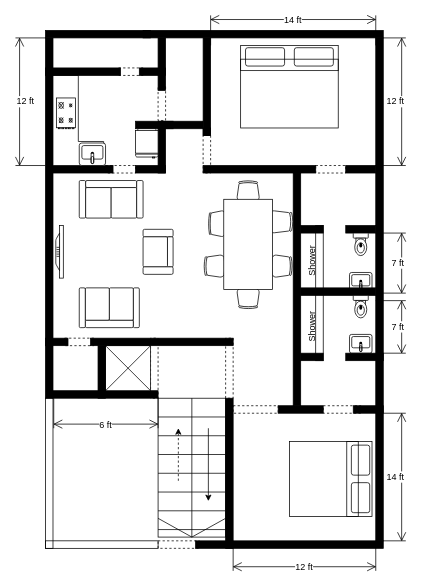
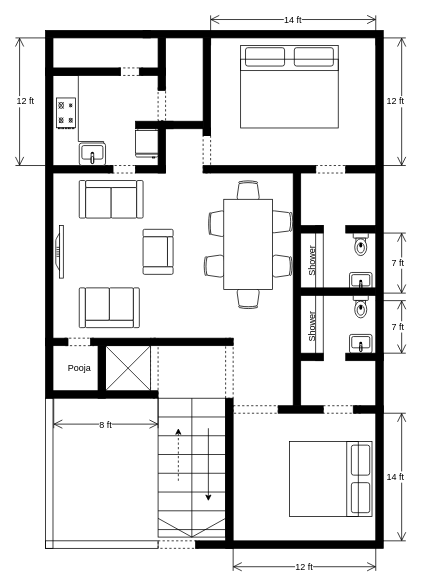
  <mxCell id="0" />
  <mxCell id="1" parent="0" />
  <mxCell id="2" value="" style="verticalLabelPosition=bottom;html=1;verticalAlign=top;align=center;shape=mxgraph.floorplan.wall;fillColor=#000000;direction=south;" parent="1" vertex="1"><mxGeometry x="60" y="50" width="10" height="480" as="geometry" /></mxCell>
  <mxCell id="3" value="" style="verticalLabelPosition=bottom;html=1;verticalAlign=top;align=center;shape=mxgraph.floorplan.wall;fillColor=#000000;" parent="1" vertex="1"><mxGeometry x="260" y="720" width="250" height="10" as="geometry" /></mxCell>
  <mxCell id="4" value="" style="verticalLabelPosition=bottom;html=1;verticalAlign=top;align=center;shape=mxgraph.floorplan.wall;fillColor=#000000;" parent="1" vertex="1"><mxGeometry x="190" y="40" width="320" height="10" as="geometry" /></mxCell>
  <mxCell id="5" value="" style="verticalLabelPosition=bottom;html=1;verticalAlign=top;align=center;shape=mxgraph.floorplan.stairs;direction=south;" parent="1" vertex="1"><mxGeometry x="210" y="530" width="90" height="185" as="geometry" /></mxCell>
  <mxCell id="6" value="" style="verticalLabelPosition=bottom;html=1;verticalAlign=top;align=center;shape=mxgraph.floorplan.wall;fillColor=#000000;direction=south;" parent="1" vertex="1"><mxGeometry x="500" y="50" width="10" height="670" as="geometry" /></mxCell>
  <mxCell id="7" value="" style="verticalLabelPosition=bottom;html=1;verticalAlign=top;align=center;shape=mxgraph.floorplan.wall;fillColor=#000000;" parent="1" vertex="1"><mxGeometry x="70" y="520" width="140" height="10" as="geometry" /></mxCell>
  <mxCell id="8" value="" style="verticalLabelPosition=bottom;html=1;verticalAlign=top;align=center;shape=mxgraph.floorplan.wall;fillColor=none;direction=south;dashed=1;" parent="1" vertex="1"><mxGeometry x="200" y="450" width="10" height="80" as="geometry" /></mxCell>
  <mxCell id="9" value="" style="verticalLabelPosition=bottom;html=1;verticalAlign=top;align=center;shape=mxgraph.floorplan.wall;fillColor=#000000;direction=south;" parent="1" vertex="1"><mxGeometry x="300" y="530" width="10" height="200" as="geometry" /></mxCell>
  <mxCell id="10" value="" style="verticalLabelPosition=bottom;html=1;verticalAlign=top;align=center;shape=mxgraph.floorplan.elevator;" parent="1" vertex="1"><mxGeometry x="140" y="460" width="60" height="60" as="geometry" /></mxCell>
  <mxCell id="11" value="" style="verticalLabelPosition=bottom;html=1;verticalAlign=top;align=center;shape=mxgraph.floorplan.wall;fillColor=#000000;" parent="1" vertex="1"><mxGeometry x="210" y="161" width="60" height="10" as="geometry" /></mxCell>
  <mxCell id="12" value="" style="verticalLabelPosition=bottom;html=1;verticalAlign=top;align=center;shape=mxgraph.floorplan.wall;fillColor=#000000;" parent="1" vertex="1"><mxGeometry x="70" y="220" width="80" height="10" as="geometry" /></mxCell>
  <mxCell id="13" value="" style="verticalLabelPosition=bottom;html=1;verticalAlign=top;align=center;shape=mxgraph.floorplan.wall;fillColor=#000000;" parent="1" vertex="1"><mxGeometry x="370" y="540" width="60" height="10" as="geometry" /></mxCell>
  <mxCell id="14" value="" style="verticalLabelPosition=bottom;html=1;verticalAlign=top;align=center;shape=mxgraph.floorplan.wall;fillColor=none;direction=south;dashed=1;" parent="1" vertex="1"><mxGeometry x="300" y="450" width="10" height="80" as="geometry" /></mxCell>
  <mxCell id="15" value="" style="verticalLabelPosition=bottom;html=1;verticalAlign=top;align=center;shape=mxgraph.floorplan.desk_corner_2;rotation=-90;" parent="1" vertex="1"><mxGeometry x="43.75" y="126.25" width="120" height="67.5" as="geometry" /></mxCell>
  <mxCell id="16" value="" style="verticalLabelPosition=bottom;html=1;verticalAlign=top;align=center;shape=mxgraph.floorplan.wall;fillColor=#000000;" parent="1" vertex="1"><mxGeometry x="120" y="450" width="190" height="10" as="geometry" /></mxCell>
  <mxCell id="17" value="" style="verticalLabelPosition=bottom;html=1;verticalAlign=top;align=center;shape=mxgraph.floorplan.wall;fillColor=none;dashed=1;" parent="1" vertex="1"><mxGeometry x="310" y="540" width="60" height="10" as="geometry" /></mxCell>
  <mxCell id="18" value="" style="verticalLabelPosition=bottom;html=1;verticalAlign=top;align=center;shape=mxgraph.floorplan.wall;fillColor=#000000;direction=south;" parent="1" vertex="1"><mxGeometry x="390" y="230" width="10" height="310" as="geometry" /></mxCell>
  <mxCell id="19" value="" style="verticalLabelPosition=bottom;html=1;verticalAlign=top;align=center;shape=mxgraph.floorplan.wall;fillColor=#000000;" parent="1" vertex="1"><mxGeometry x="460" y="470" width="50" height="10" as="geometry" /></mxCell>
  <mxCell id="20" value="" style="verticalLabelPosition=bottom;html=1;verticalAlign=top;align=center;shape=mxgraph.floorplan.wall;fillColor=#000000;" parent="1" vertex="1"><mxGeometry x="470" y="540" width="40" height="10" as="geometry" /></mxCell>
  <mxCell id="21" value="" style="verticalLabelPosition=bottom;html=1;verticalAlign=top;align=center;shape=mxgraph.floorplan.bed_double;fillColor=none;rotation=90;" parent="1" vertex="1"><mxGeometry x="390" y="582.5" width="100" height="110" as="geometry" /></mxCell>
  <mxCell id="22" value="" style="verticalLabelPosition=bottom;html=1;verticalAlign=top;align=center;shape=mxgraph.floorplan.wall;fillColor=#000000;" parent="1" vertex="1"><mxGeometry x="400" y="383" width="100" height="10" as="geometry" /></mxCell>
  <mxCell id="23" value="" style="verticalLabelPosition=bottom;html=1;verticalAlign=top;align=center;shape=mxgraph.floorplan.bed_double;fillColor=none;" parent="1" vertex="1"><mxGeometry x="320" y="60" width="130" height="110" as="geometry" /></mxCell>
  <mxCell id="24" value="" style="verticalLabelPosition=bottom;html=1;verticalAlign=top;align=center;shape=mxgraph.floorplan.wall;fillColor=#000000;direction=south;" parent="1" vertex="1"><mxGeometry x="270" y="50" width="10" height="130" as="geometry" /></mxCell>
  <mxCell id="25" value="" style="verticalLabelPosition=bottom;html=1;verticalAlign=top;align=center;shape=mxgraph.floorplan.wall;fillColor=#000000;" parent="1" vertex="1"><mxGeometry x="270" y="220" width="150" height="10" as="geometry" /></mxCell>
  <mxCell id="26" value="" style="verticalLabelPosition=bottom;html=1;verticalAlign=top;align=center;shape=mxgraph.floorplan.wall;fillColor=#000000;direction=south;" parent="1" vertex="1"><mxGeometry x="210" y="170" width="10" height="60" as="geometry" /></mxCell>
  <mxCell id="27" value="" style="verticalLabelPosition=bottom;html=1;verticalAlign=top;align=center;shape=mxgraph.floorplan.wall;fillColor=#000000;" parent="1" vertex="1"><mxGeometry x="270" y="170" width="10" height="10" as="geometry" /></mxCell>
  <mxCell id="28" value="" style="verticalLabelPosition=bottom;html=1;verticalAlign=top;align=center;shape=mxgraph.floorplan.wall;fillColor=none;direction=south;strokeColor=default;" parent="1" vertex="1"><mxGeometry x="420" y="390" width="10" height="90" as="geometry" /></mxCell>
  <mxCell id="29" value="" style="verticalLabelPosition=bottom;html=1;verticalAlign=top;align=center;shape=mxgraph.floorplan.wall;fillColor=#000000;" parent="1" vertex="1"><mxGeometry x="460" y="300" width="40" height="10" as="geometry" /></mxCell>
  <mxCell id="30" value="" style="verticalLabelPosition=bottom;html=1;verticalAlign=top;align=center;shape=mxgraph.floorplan.wall;fillColor=none;direction=south;" parent="1" vertex="1"><mxGeometry x="420" y="300" width="10" height="90" as="geometry" /></mxCell>
  <mxCell id="31" value="" style="verticalLabelPosition=bottom;html=1;verticalAlign=top;align=center;shape=mxgraph.floorplan.wall;fillColor=#000000;" parent="1" vertex="1"><mxGeometry x="460" y="220" width="40" height="10" as="geometry" /></mxCell>
  <mxCell id="32" value="" style="verticalLabelPosition=bottom;html=1;verticalAlign=top;align=center;shape=mxgraph.floorplan.wall;fillColor=none;dashed=1;" parent="1" vertex="1"><mxGeometry x="420" y="220" width="40" height="10" as="geometry" /></mxCell>
  <mxCell id="33" value="" style="verticalLabelPosition=bottom;html=1;verticalAlign=top;align=center;shape=mxgraph.floorplan.wall;fillColor=none;dashed=1;" parent="1" vertex="1"><mxGeometry x="430" y="540" width="50" height="10" as="geometry" /></mxCell>
  <mxCell id="34" value="" style="verticalLabelPosition=bottom;html=1;verticalAlign=top;align=center;shape=mxgraph.floorplan.toilet;fillColor=default;" parent="1" vertex="1"><mxGeometry x="470" y="310" width="20" height="30" as="geometry" /></mxCell>
  <mxCell id="35" value="" style="verticalLabelPosition=bottom;html=1;verticalAlign=top;align=center;shape=mxgraph.floorplan.toilet;fillColor=default;" parent="1" vertex="1"><mxGeometry x="470" y="393" width="20" height="30" as="geometry" /></mxCell>
  <mxCell id="36" value="" style="verticalLabelPosition=bottom;html=1;verticalAlign=top;align=center;shape=mxgraph.floorplan.wall;fillColor=#000000;" parent="1" vertex="1"><mxGeometry x="400" y="300" width="30" height="10" as="geometry" /></mxCell>
  <mxCell id="37" value="" style="verticalLabelPosition=bottom;html=1;verticalAlign=top;align=center;shape=mxgraph.floorplan.wall;fillColor=#000000;" parent="1" vertex="1"><mxGeometry x="400" y="470" width="30" height="10" as="geometry" /></mxCell>
  <mxCell id="38" value="" style="verticalLabelPosition=bottom;html=1;verticalAlign=top;align=center;shape=mxgraph.floorplan.sink_2;strokeColor=default;fillColor=none;rotation=-180;" parent="1" vertex="1"><mxGeometry x="465" y="445" width="30" height="25" as="geometry" /></mxCell>
  <mxCell id="39" value="" style="verticalLabelPosition=bottom;html=1;verticalAlign=top;align=center;shape=mxgraph.floorplan.sink_2;strokeColor=default;fillColor=none;rotation=-180;" parent="1" vertex="1"><mxGeometry x="465" y="362.5" width="30" height="25" as="geometry" /></mxCell>
  <mxCell id="40" value="" style="verticalLabelPosition=bottom;html=1;verticalAlign=top;align=center;shape=mxgraph.floorplan.wall;fillColor=none;strokeColor=default;dashed=1;" parent="1" vertex="1"><mxGeometry x="157.5" y="90" width="32.5" height="10" as="geometry" /></mxCell>
  <mxCell id="41" value="" style="verticalLabelPosition=bottom;html=1;verticalAlign=top;align=center;shape=mxgraph.floorplan.wall;fillColor=#000000;strokeColor=default;" parent="1" vertex="1"><mxGeometry x="60" y="40" width="140" height="10" as="geometry" /></mxCell>
  <mxCell id="42" value="" style="verticalLabelPosition=bottom;html=1;verticalAlign=top;align=center;shape=mxgraph.floorplan.wall;fillColor=none;dashed=1;strokeColor=default;" parent="1" vertex="1"><mxGeometry x="140" y="220" width="40" height="10" as="geometry" /></mxCell>
  <mxCell id="43" value="" style="verticalLabelPosition=bottom;html=1;verticalAlign=top;align=center;shape=mxgraph.floorplan.wall;fillColor=#000000;strokeColor=default;" parent="1" vertex="1"><mxGeometry x="180" y="220" width="40" height="10" as="geometry" /></mxCell>
  <mxCell id="44" value="" style="verticalLabelPosition=bottom;html=1;verticalAlign=top;align=center;shape=mxgraph.floorplan.wall;fillColor=none;direction=south;strokeColor=default;dashed=1;" parent="1" vertex="1"><mxGeometry x="270" y="180" width="10" height="50" as="geometry" /></mxCell>
  <mxCell id="45" value="" style="verticalLabelPosition=bottom;html=1;verticalAlign=top;align=center;shape=mxgraph.floorplan.couch;strokeColor=default;fillColor=default;rotation=0;" parent="1" vertex="1"><mxGeometry x="105" y="240" width="85" height="50" as="geometry" /></mxCell>
  <mxCell id="46" value="" style="verticalLabelPosition=bottom;html=1;verticalAlign=top;align=center;shape=mxgraph.floorplan.wall;fillColor=none;strokeColor=default;dashed=1;" parent="1" vertex="1"><mxGeometry x="85.5" y="450" width="39" height="10" as="geometry" /></mxCell>
  <mxCell id="47" value="" style="verticalLabelPosition=bottom;html=1;verticalAlign=top;align=center;shape=mxgraph.floorplan.wall;fillColor=#000000;direction=south;strokeColor=default;" parent="1" vertex="1"><mxGeometry x="130" y="460" width="10" height="70" as="geometry" /></mxCell>
  <mxCell id="48" value="" style="verticalLabelPosition=bottom;html=1;verticalAlign=top;align=center;shape=mxgraph.floorplan.wall;fillColor=#000000;strokeColor=default;" parent="1" vertex="1"><mxGeometry x="60" y="450" width="30" height="10" as="geometry" /></mxCell>
  <mxCell id="49" value="" style="verticalLabelPosition=bottom;html=1;verticalAlign=top;align=center;shape=mxgraph.floorplan.wall;fillColor=none;strokeColor=default;" parent="1" vertex="1"><mxGeometry x="60" y="720" width="150" height="10" as="geometry" /></mxCell>
  <mxCell id="50" value="" style="verticalLabelPosition=bottom;html=1;verticalAlign=top;align=center;shape=mxgraph.floorplan.wall;fillColor=none;direction=south;strokeColor=default;" parent="1" vertex="1"><mxGeometry x="60" y="530" width="10" height="200" as="geometry" /></mxCell>
  <mxCell id="51" value="" style="verticalLabelPosition=bottom;html=1;verticalAlign=top;align=center;shape=mxgraph.floorplan.wall;fillColor=#000000;direction=south;strokeColor=default;rotation=90;" parent="1" vertex="1"><mxGeometry x="197.5" y="77.5" width="10" height="35" as="geometry" /></mxCell>
  <mxCell id="52" value="" style="verticalLabelPosition=bottom;html=1;verticalAlign=top;align=center;shape=mxgraph.floorplan.wall;fillColor=none;direction=south;strokeColor=default;dashed=1;" parent="1" vertex="1"><mxGeometry x="210" y="115" width="10" height="45" as="geometry" /></mxCell>
  <mxCell id="53" value="" style="verticalLabelPosition=bottom;html=1;verticalAlign=top;align=center;shape=mxgraph.floorplan.range_1;strokeColor=default;fillColor=default;" parent="1" vertex="1"><mxGeometry x="74.5" y="130" width="25.5" height="41" as="geometry" /></mxCell>
  <mxCell id="54" value="" style="verticalLabelPosition=bottom;html=1;verticalAlign=top;align=center;shape=mxgraph.floorplan.sink_2;strokeColor=default;fillColor=default;rotation=-180;" parent="1" vertex="1"><mxGeometry x="105" y="190" width="35" height="30" as="geometry" /></mxCell>
  <mxCell id="55" value="" style="verticalLabelPosition=bottom;html=1;verticalAlign=top;align=center;shape=mxgraph.floorplan.refrigerator;strokeColor=default;fillColor=default;rotation=0;" parent="1" vertex="1"><mxGeometry x="180" y="170" width="30" height="40" as="geometry" /></mxCell>
  <mxCell id="56" value="12 ft" style="shape=dimension;direction=north;whiteSpace=wrap;html=1;align=right;points=[];verticalAlign=middle;labelBackgroundColor=#ffffff;strokeColor=default;fillColor=default;" parent="1" vertex="1"><mxGeometry x="500" y="50" width="40" height="170" as="geometry" /></mxCell>
  <mxCell id="57" value="14 ft" style="shape=dimension;direction=north;whiteSpace=wrap;html=1;align=right;points=[];verticalAlign=middle;labelBackgroundColor=#ffffff;strokeColor=default;fillColor=default;" parent="1" vertex="1"><mxGeometry x="500" y="550" width="40" height="170" as="geometry" /></mxCell>
  <mxCell id="58" value="7 ft" style="shape=dimension;direction=north;whiteSpace=wrap;html=1;align=right;points=[];verticalAlign=middle;labelBackgroundColor=#ffffff;strokeColor=default;fillColor=default;" parent="1" vertex="1"><mxGeometry x="500" y="310" width="40" height="80" as="geometry" /></mxCell>
  <mxCell id="59" value="7 ft" style="shape=dimension;direction=north;whiteSpace=wrap;html=1;align=right;points=[];verticalAlign=middle;labelBackgroundColor=#ffffff;strokeColor=default;fillColor=default;" parent="1" vertex="1"><mxGeometry x="500" y="400" width="40" height="70" as="geometry" /></mxCell>
  <mxCell id="60" value="14 ft" style="shape=dimension;direction=west;whiteSpace=wrap;html=1;align=center;points=[];verticalAlign=top;spacingTop=-8;labelBackgroundColor=#ffffff;strokeColor=default;fillColor=default;" parent="1" vertex="1"><mxGeometry x="280" y="20" width="220" height="40" as="geometry" /></mxCell>
- <mxCell id="61" value="6 ft" style="shape=dimension;whiteSpace=wrap;html=1;align=center;points=[];verticalAlign=bottom;spacingBottom=-5;labelBackgroundColor=#ffffff;strokeColor=default;fillColor=default;" parent="1" vertex="1"><mxGeometry x="71" y="530" width="139" height="40" as="geometry" /></mxCell>
+ <mxCell id="61" value="8 ft" style="shape=dimension;whiteSpace=wrap;html=1;align=center;points=[];verticalAlign=bottom;spacingBottom=-5;labelBackgroundColor=#ffffff;strokeColor=default;fillColor=default;" parent="1" vertex="1"><mxGeometry x="71" y="530" width="139" height="40" as="geometry" /></mxCell>
  <mxCell id="62" value="12 ft" style="shape=dimension;whiteSpace=wrap;html=1;align=center;points=[];verticalAlign=bottom;spacingBottom=-5;labelBackgroundColor=#ffffff;strokeColor=default;fillColor=default;" parent="1" vertex="1"><mxGeometry x="310" y="720" width="190" height="40" as="geometry" /></mxCell>
  <mxCell id="63" value="12 ft" style="shape=dimension;direction=south;whiteSpace=wrap;html=1;align=left;points=[];verticalAlign=middle;labelBackgroundColor=#ffffff;strokeColor=default;fillColor=default;" parent="1" vertex="1"><mxGeometry x="20" y="50" width="40" height="170" as="geometry" /></mxCell>
  <mxCell id="64" value="" style="verticalLabelPosition=bottom;html=1;verticalAlign=top;align=center;shape=mxgraph.floorplan.wall;fillColor=#000000;direction=south;strokeColor=default;" parent="1" vertex="1"><mxGeometry x="210" y="50" width="10" height="70" as="geometry" /></mxCell>
  <mxCell id="65" value="" style="verticalLabelPosition=bottom;html=1;verticalAlign=top;align=center;shape=mxgraph.floorplan.wall;fillColor=#000000;strokeColor=default;" parent="1" vertex="1"><mxGeometry x="180" y="161" width="50" height="10" as="geometry" /></mxCell>
  <mxCell id="66" value="" style="verticalLabelPosition=bottom;html=1;verticalAlign=top;align=center;shape=mxgraph.floorplan.flat_tv;strokeColor=default;fillColor=default;rotation=-90;" parent="1" vertex="1"><mxGeometry x="43.75" y="330" width="70" height="10" as="geometry" /></mxCell>
  <mxCell id="67" value="" style="verticalLabelPosition=bottom;html=1;verticalAlign=top;align=center;shape=mxgraph.floorplan.sofa;strokeColor=default;fillColor=default;rotation=90;" parent="1" vertex="1"><mxGeometry x="180" y="315" width="60" height="40" as="geometry" /></mxCell>
  <mxCell id="68" value="" style="verticalLabelPosition=bottom;html=1;verticalAlign=top;align=center;shape=mxgraph.floorplan.couch;strokeColor=default;fillColor=default;rotation=-180;" parent="1" vertex="1"><mxGeometry x="105" y="383" width="80" height="53" as="geometry" /></mxCell>
  <mxCell id="69" value="" style="verticalLabelPosition=bottom;html=1;verticalAlign=top;align=center;shape=mxgraph.floorplan.office_chair;shadow=0;strokeColor=default;fillColor=default;" parent="1" vertex="1"><mxGeometry x="315" y="240" width="30" height="28" as="geometry" /></mxCell>
  <mxCell id="70" value="" style="verticalLabelPosition=bottom;html=1;verticalAlign=top;align=center;shape=mxgraph.floorplan.office_chair;shadow=0;direction=west;strokeColor=default;fillColor=default;" parent="1" vertex="1"><mxGeometry x="315" y="383" width="30" height="28" as="geometry" /></mxCell>
  <mxCell id="71" value="" style="verticalLabelPosition=bottom;html=1;verticalAlign=top;align=center;shape=mxgraph.floorplan.office_chair;shadow=0;direction=north;strokeColor=default;fillColor=default;" parent="1" vertex="1"><mxGeometry x="277" y="280" width="23" height="35" as="geometry" /></mxCell>
  <mxCell id="72" value="" style="verticalLabelPosition=bottom;html=1;verticalAlign=top;align=center;shape=mxgraph.floorplan.office_chair;shadow=0;direction=south;strokeColor=default;fillColor=default;" parent="1" vertex="1"><mxGeometry x="357" y="280" width="33" height="30" as="geometry" /></mxCell>
  <mxCell id="73" value="" style="verticalLabelPosition=bottom;html=1;verticalAlign=top;align=center;shape=mxgraph.floorplan.office_chair;shadow=0;strokeColor=default;fillColor=default;rotation=-90;" parent="1" vertex="1"><mxGeometry x="270" y="340" width="30" height="28" as="geometry" /></mxCell>
  <mxCell id="74" value="" style="verticalLabelPosition=bottom;html=1;verticalAlign=top;align=center;shape=mxgraph.floorplan.office_chair;shadow=0;direction=west;strokeColor=default;fillColor=default;rotation=-90;" parent="1" vertex="1"><mxGeometry x="360" y="340" width="30" height="28" as="geometry" /></mxCell>
  <mxCell id="75" value="" style="shape=rect;shadow=0;strokeColor=default;fillColor=default;rotation=90;" parent="1" vertex="1"><mxGeometry x="270" y="292.5" width="120" height="65" as="geometry" /></mxCell>
  <mxCell id="76" value="Shower" style="text;html=1;resizable=0;autosize=1;align=center;verticalAlign=middle;points=[];fillColor=none;strokeColor=none;rounded=0;rotation=-90;" vertex="1" parent="1"><mxGeometry x="385" y="337.5" width="60" height="20" as="geometry" /></mxCell>
  <mxCell id="77" value="Shower" style="text;html=1;resizable=0;autosize=1;align=center;verticalAlign=middle;points=[];fillColor=none;strokeColor=none;rounded=0;rotation=-90;" vertex="1" parent="1"><mxGeometry x="385" y="425" width="60" height="20" as="geometry" /></mxCell>
  <mxCell id="78" value="" style="verticalLabelPosition=bottom;html=1;verticalAlign=top;align=center;shape=mxgraph.floorplan.wall;fillColor=none;dashed=1;" vertex="1" parent="1"><mxGeometry x="210" y="720" width="55" height="10" as="geometry" /></mxCell>
  <mxCell id="79" value="" style="verticalLabelPosition=bottom;html=1;verticalAlign=top;align=center;shape=mxgraph.floorplan.wall;fillColor=#000000;" vertex="1" parent="1"><mxGeometry x="60" y="90" width="100" height="10" as="geometry" /></mxCell>
+ <mxCell id="80" value="Pooja" style="text;html=1;resizable=0;autosize=1;align=center;verticalAlign=middle;points=[];fillColor=none;strokeColor=none;rounded=0;" vertex="1" parent="1"><mxGeometry x="80" y="480" width="50" height="20" as="geometry" /></mxCell>
  <mxCell id="81" value="" style="endArrow=classic;html=1;rounded=0;" edge="1" parent="1"><mxGeometry width="50" height="50" relative="1" as="geometry"><mxPoint x="277" y="570" as="sourcePoint" /><mxPoint x="277" y="667" as="targetPoint" /></mxGeometry></mxCell>
  <mxCell id="82" value="" style="endArrow=classic;html=1;rounded=0;dashed=1;" edge="1" parent="1"><mxGeometry width="50" height="50" relative="1" as="geometry"><mxPoint x="237" y="640" as="sourcePoint" /><mxPoint x="237" y="570" as="targetPoint" /></mxGeometry></mxCell>
